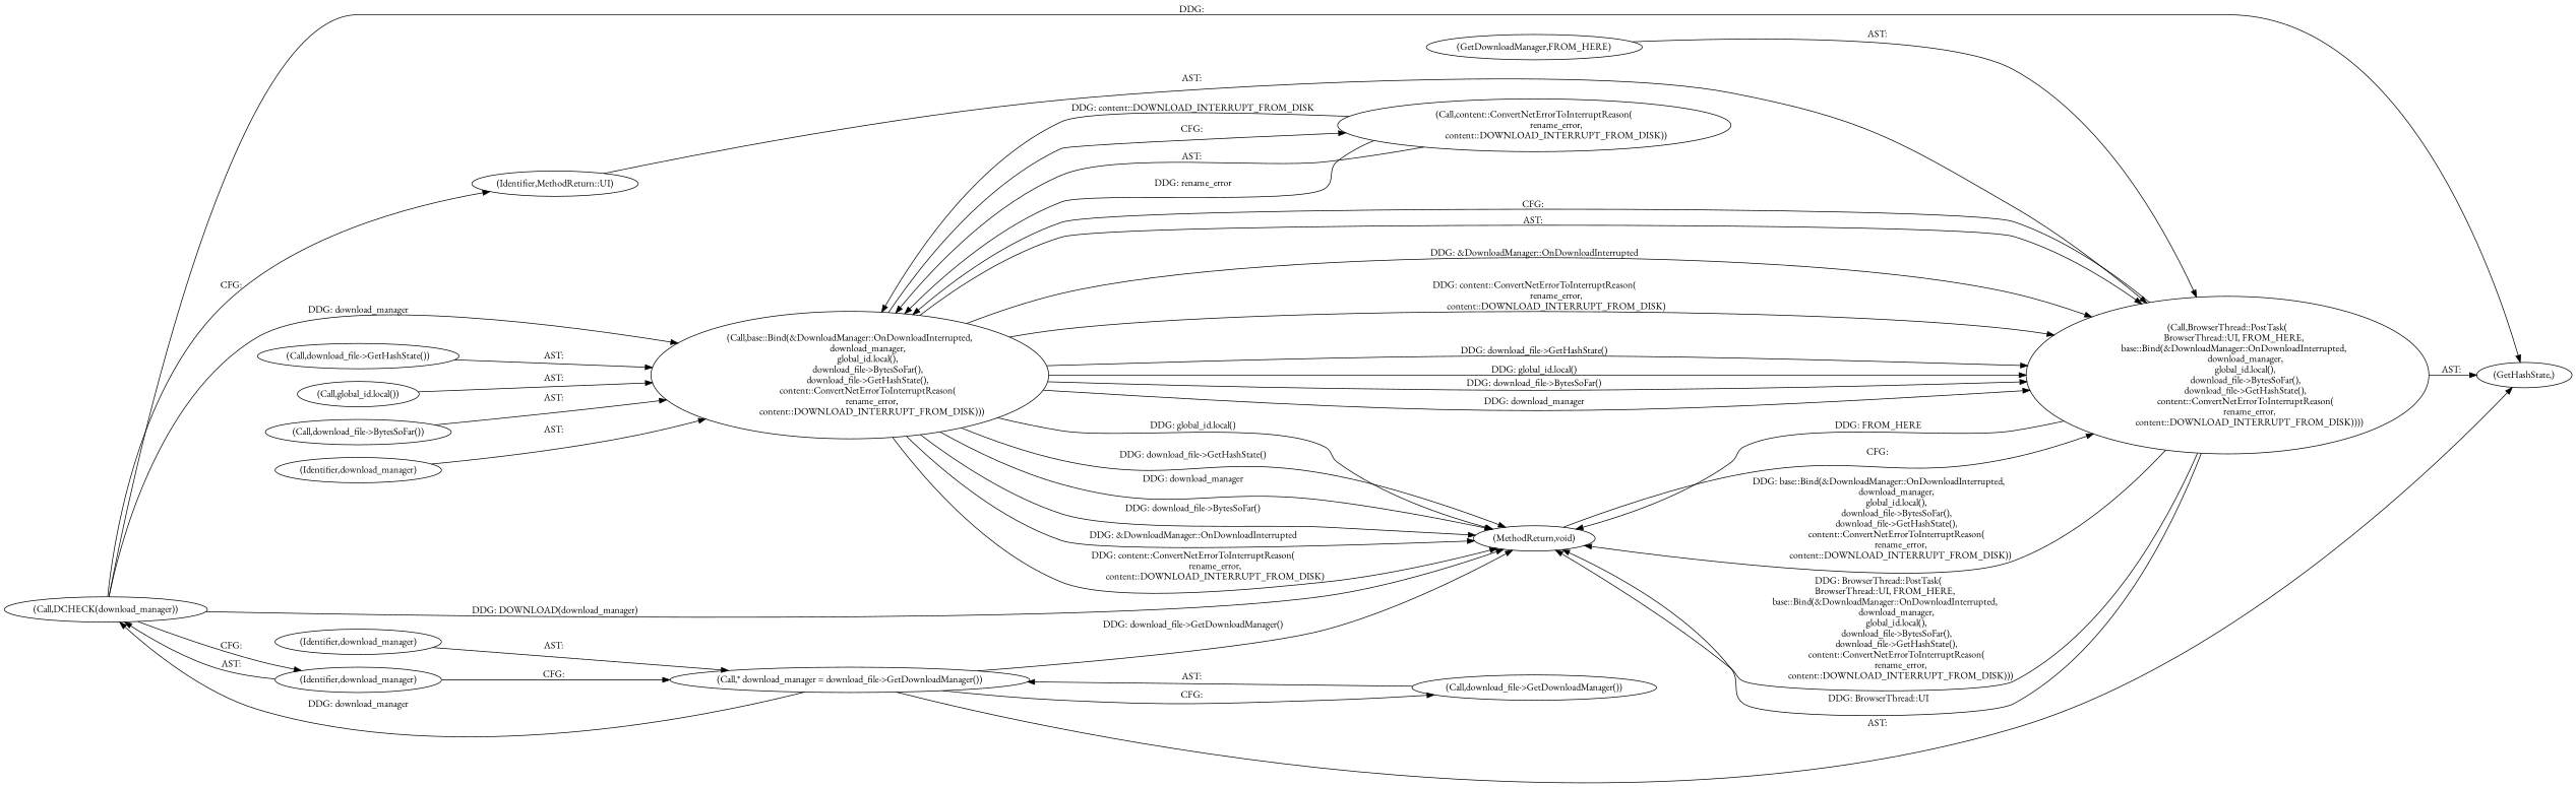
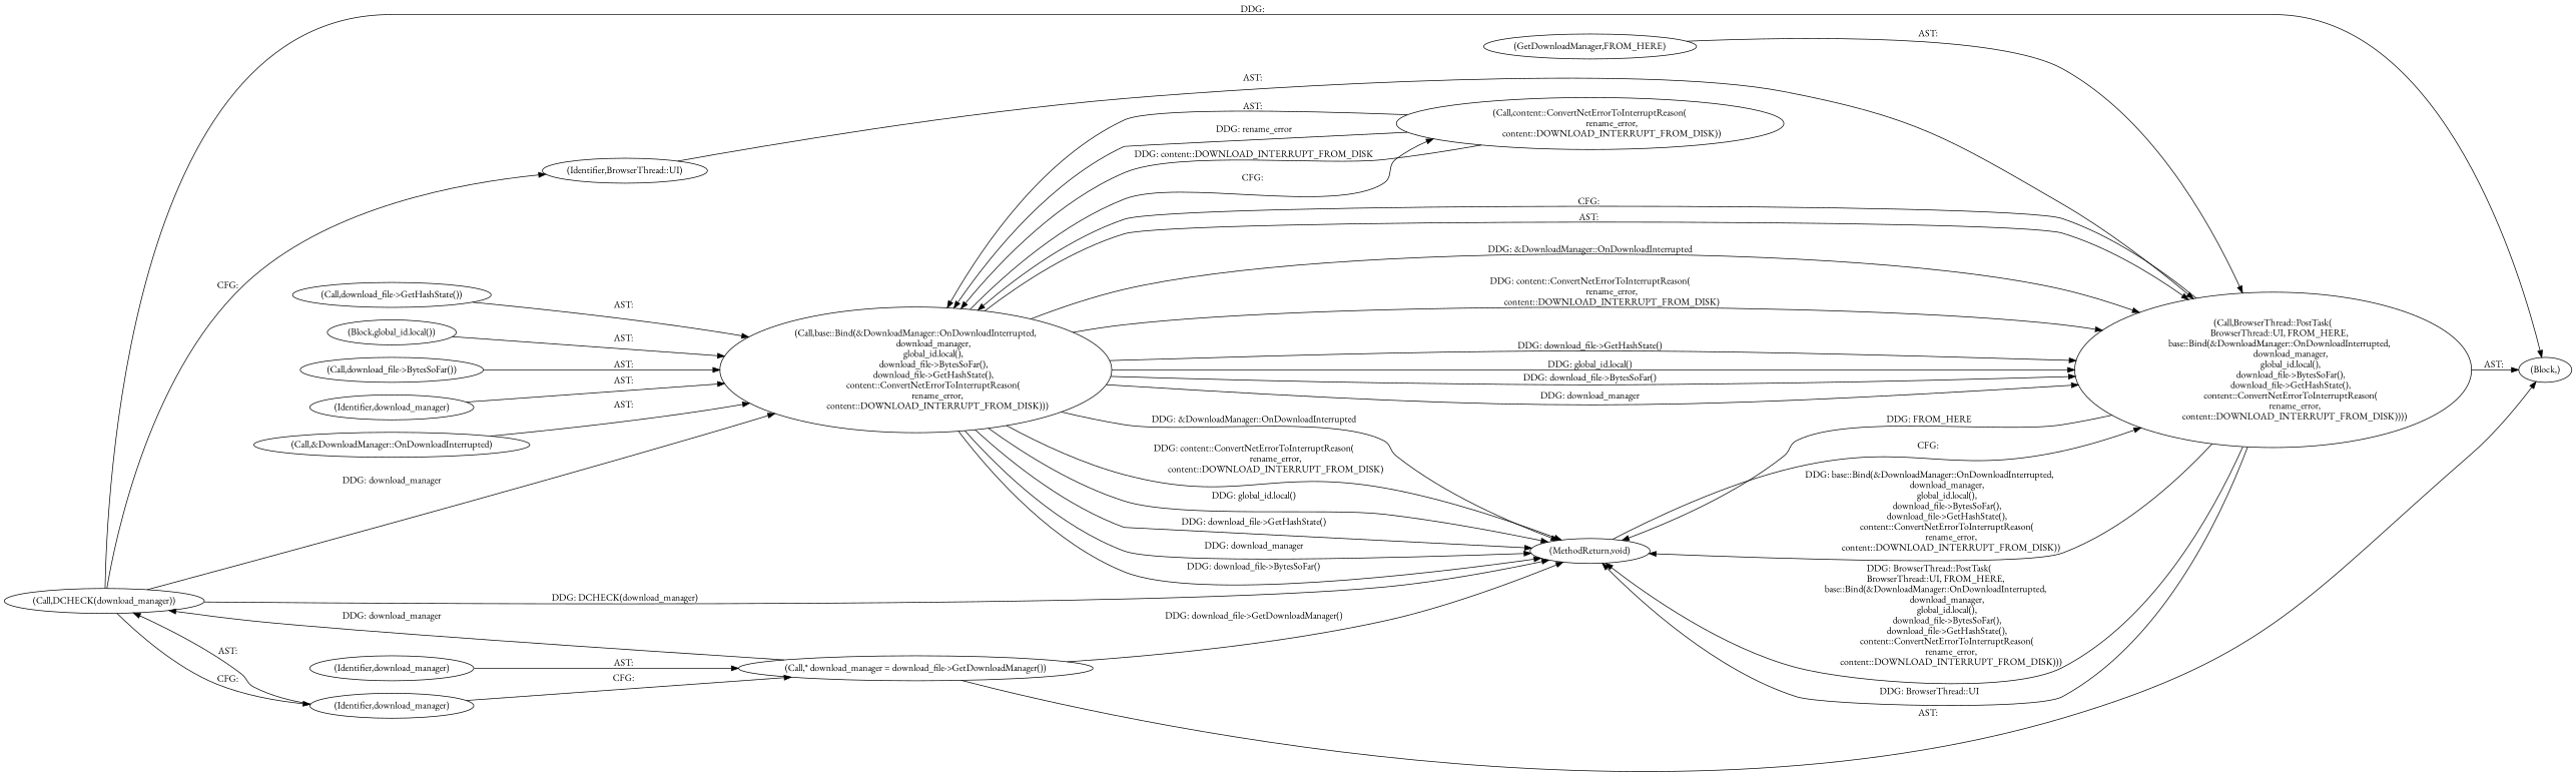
  digraph {
    fontname="EB Garamond"
    rankdir=LR
    node [fontname="EB Garamond"]
    edge [fontname="EB Garamond"]
    n1 [label="(Call,DCHECK(download_manager))"]
    n2 [label="(Call,base::Bind(&DownloadManager::OnDownloadInterrupted,\n                 download_manager,\n                 global_id.local(),\n                 download_file->BytesSoFar(),\n                 download_file->GetHashState(),\n                 content::ConvertNetErrorToInterruptReason(\n                     rename_error,\n                     content::DOWNLOAD_INTERRUPT_FROM_DISK)))"]
    n3 [label="(MethodReturn,void)"]
-   n4 [label="(GetHashState,)"]
+   n4 [label="(Block,)"]
    n5 [label="(Identifier,download_manager)"]
-   n6 [label="(Identifier,MethodReturn::UI)"]
+   n6 [label="(Identifier,BrowserThread::UI)"]
    n7 [label="(Call,BrowserThread::PostTask(\n      BrowserThread::UI, FROM_HERE,\n      base::Bind(&DownloadManager::OnDownloadInterrupted,\n                 download_manager,\n                 global_id.local(),\n                 download_file->BytesSoFar(),\n                 download_file->GetHashState(),\n                 content::ConvertNetErrorToInterruptReason(\n                     rename_error,\n                     content::DOWNLOAD_INTERRUPT_FROM_DISK))))"]
    n8 [label="(Call,content::ConvertNetErrorToInterruptReason(\n                     rename_error,\n                     content::DOWNLOAD_INTERRUPT_FROM_DISK))"]
    n9 [label="(Call,* download_manager = download_file->GetDownloadManager())"]
-   n10 [label="(Call,download_file->GetDownloadManager())"]
    n11 [label="(Call,download_file->GetHashState())"]
    n12 [label="(GetDownloadManager,FROM_HERE)"]
    n13 [label="(Identifier,download_manager)"]
-   n14 [label="(Call,global_id.local())"]
+   n14 [label="(Block,global_id.local())"]
    n15 [label="(Call,download_file->BytesSoFar())"]
    n16 [label="(Identifier,download_manager)"]
+   n17 [label="(Call,&DownloadManager::OnDownloadInterrupted)"]
    n1 -> n2 [label="DDG: download_manager"]
-   n1 -> n3 [label="DDG: DOWNLOAD(download_manager)"]
+   n1 -> n3 [label="DDG: DCHECK(download_manager)"]
    n1 -> n4 [label="DDG: "]
    n1 -> n5 [label="CFG: "]
    n1 -> n6 [label="CFG: "]
    n2 -> n3 [label="DDG: download_manager"]
    n2 -> n3 [label="DDG: download_file->BytesSoFar()"]
    n2 -> n3 [label="DDG: &DownloadManager::OnDownloadInterrupted"]
    n2 -> n3 [label="DDG: content::ConvertNetErrorToInterruptReason(\n                     rename_error,\n                     content::DOWNLOAD_INTERRUPT_FROM_DISK)"]
    n2 -> n3 [label="DDG: global_id.local()"]
    n2 -> n3 [label="DDG: download_file->GetHashState()"]
    n2 -> n7 [label="AST: "]
    n2 -> n7 [label="DDG: &DownloadManager::OnDownloadInterrupted"]
    n2 -> n7 [label="DDG: content::ConvertNetErrorToInterruptReason(\n                     rename_error,\n                     content::DOWNLOAD_INTERRUPT_FROM_DISK)"]
    n2 -> n7 [label="DDG: download_file->GetHashState()"]
    n2 -> n7 [label="DDG: global_id.local()"]
    n2 -> n7 [label="DDG: download_file->BytesSoFar()"]
    n2 -> n7 [label="DDG: download_manager"]
    n2 -> n8 [label="CFG: "]
    n3 -> n7 [label="CFG: "]
    n5 -> n1 [label="AST: "]
    n5 -> n9 [label="CFG: "]
    n6 -> n7 [label="AST: "]
    n7 -> n2 [label="CFG: "]
    n7 -> n3 [label="DDG: base::Bind(&DownloadManager::OnDownloadInterrupted,\n                 download_manager,\n                 global_id.local(),\n                 download_file->BytesSoFar(),\n                 download_file->GetHashState(),\n                 content::ConvertNetErrorToInterruptReason(\n                     rename_error,\n                     content::DOWNLOAD_INTERRUPT_FROM_DISK))"]
    n7 -> n3 [label="DDG: BrowserThread::PostTask(\n      BrowserThread::UI, FROM_HERE,\n      base::Bind(&DownloadManager::OnDownloadInterrupted,\n                 download_manager,\n                 global_id.local(),\n                 download_file->BytesSoFar(),\n                 download_file->GetHashState(),\n                 content::ConvertNetErrorToInterruptReason(\n                     rename_error,\n                     content::DOWNLOAD_INTERRUPT_FROM_DISK)))"]
    n7 -> n3 [label="DDG: BrowserThread::UI"]
    n7 -> n3 [label="DDG: FROM_HERE"]
    n7 -> n4 [label="AST: "]
    n8 -> n2 [label="AST: "]
    n8 -> n2 [label="DDG: rename_error"]
    n8 -> n2 [label="DDG: content::DOWNLOAD_INTERRUPT_FROM_DISK"]
    n9 -> n1 [label="DDG: download_manager"]
    n9 -> n3 [label="DDG: download_file->GetDownloadManager()"]
    n9 -> n4 [label="AST: "]
-   n9 -> n10 [label="CFG: "]
-   n10 -> n9 [label="AST: "]
    n11 -> n2 [label="AST: "]
    n12 -> n7 [label="AST: "]
    n13 -> n9 [label="AST: "]
    n14 -> n2 [label="AST: "]
    n15 -> n2 [label="AST: "]
    n16 -> n2 [label="AST: "]
+   n17 -> n2 [label="AST: "]
  }
